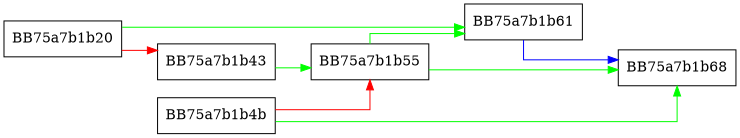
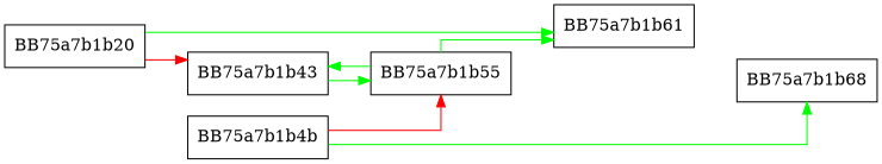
  digraph {
    rankdir=LR
    splines=ortho
    node [shape=box]
    edge [color=green]
    BB75a7b1b20
    BB75a7b1b61
    BB75a7b1b43
    n4 [label=BB75a7b1b68]
    BB75a7b1b55
    BB75a7b1b4b
    BB75a7b1b20 -> BB75a7b1b61
    BB75a7b1b20 -> BB75a7b1b43 [color=red]
-   BB75a7b1b61 -> n4 [color=blue]
    BB75a7b1b43 -> BB75a7b1b55
    BB75a7b1b55 -> BB75a7b1b61
-   BB75a7b1b55 -> n4
+   BB75a7b1b55 -> BB75a7b1b43
    BB75a7b1b4b -> n4
    BB75a7b1b4b -> BB75a7b1b55 [color=red]
  }
